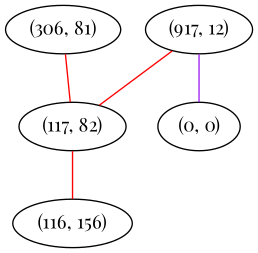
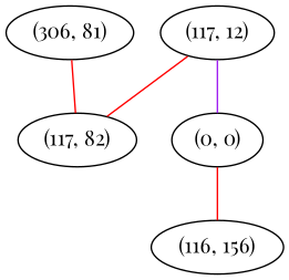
  graph {
    fontname="Playfair Display"
    node [fontname="Playfair Display"]
    edge [color=red fontname="Playfair Display" weight=1]
    n1 [label="(306, 81)"]
    "(117, 82)"
    n3 [label="(116, 156)"]
-   "(117, 12)" [label="(917, 12)"]
+   "(117, 12)"
    "(0, 0)"
    n1 -- "(117, 82)"
-   "(117, 82)" -- n3
+   "(0, 0)" -- n3
    "(117, 12)" -- "(117, 82)"
    "(117, 12)" -- "(0, 0)" [color=purple weight=4]
  }
